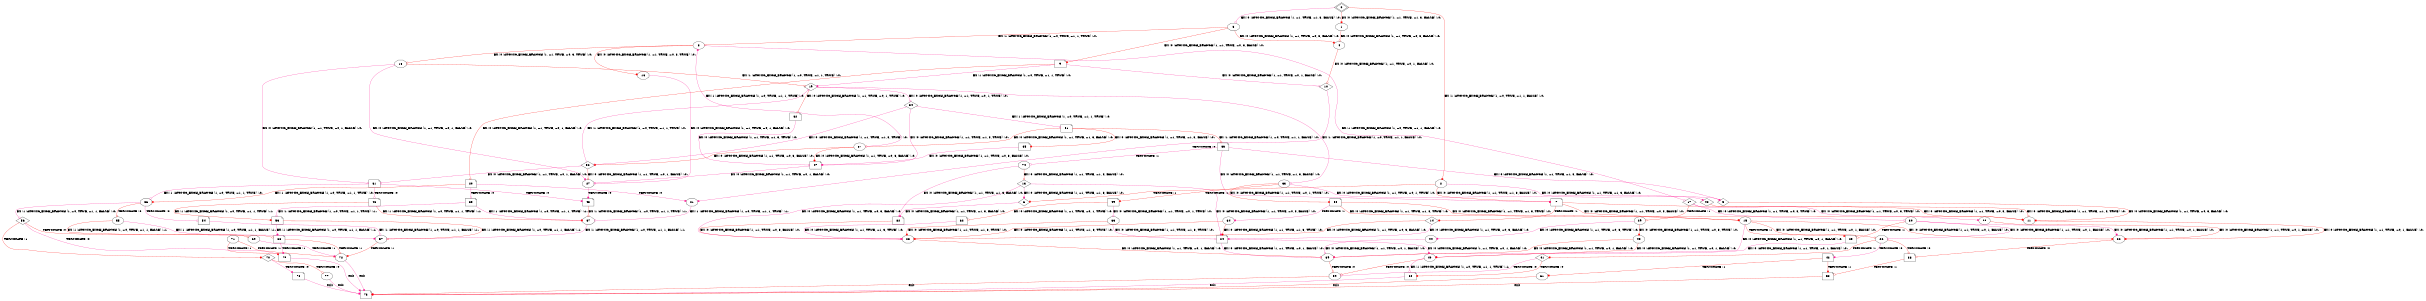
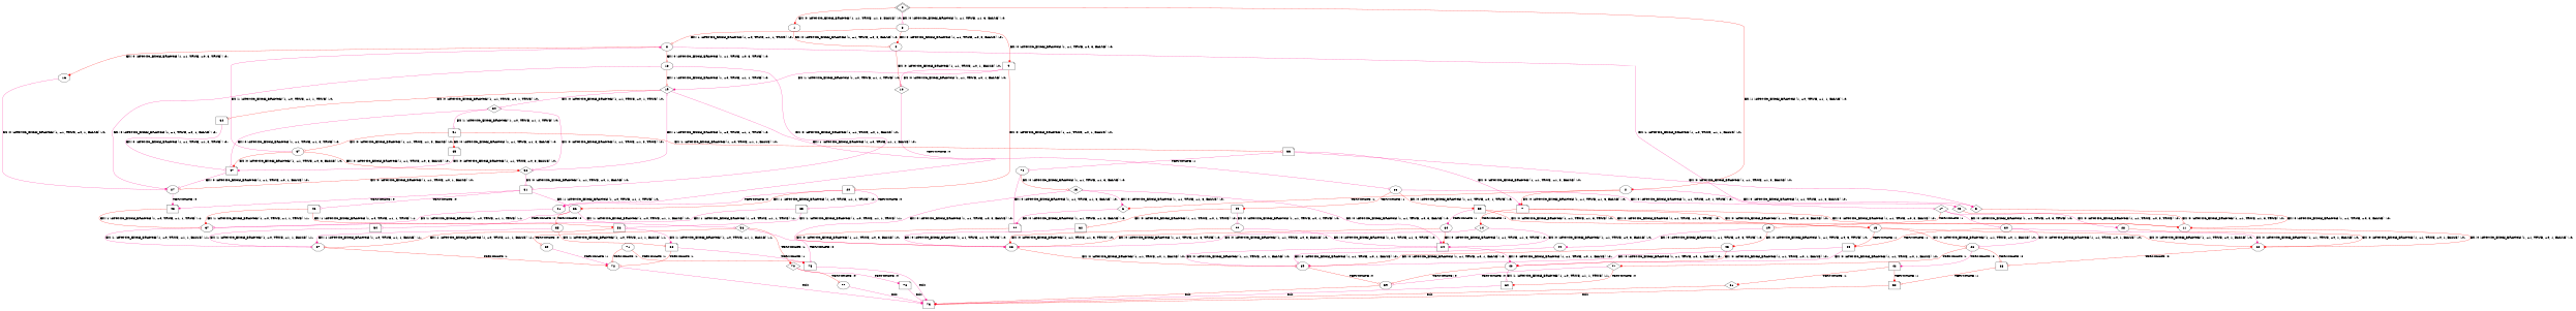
  digraph {
    node [shape=note]
    edge [arrowhead=odot color=red]
    0 [peripheries=2 shape=diamond]
    1 [shape=octagon]
    2 [shape=octagon]
    3 [shape=octagon]
    4 [shape=ellipse]
    5 [shape=diamond]
    6 [shape=diamond]
    7
    8 [shape=ellipse]
    9
    10 [shape=diamond]
    11 [shape=ellipse]
    n13 [label=82]
    14 [shape=diamond]
    15 [shape=ellipse]
    16 [shape=octagon]
    17 [shape=diamond]
    18 [shape=octagon]
    19 [shape=diamond]
    20
    21 [shape=octagon]
    22 [shape=octagon]
    23 [shape=octagon]
    13 [shape=diamond]
    24
    25
    26 [shape=octagon]
    27 [shape=octagon]
    28 [shape=ellipse]
    29 [shape=ellipse]
    30 [shape=ellipse]
    31
    32
    33 [shape=ellipse]
    34 [shape=diamond]
    35
    36 [shape=octagon]
    37 [shape=octagon]
    38
    39 [shape=octagon]
    40 [shape=ellipse]
    41 [shape=diamond]
    42
    43
    44 [shape=ellipse]
    45 [shape=octagon]
    46
    47
    48 [shape=diamond]
    49
    50
    51
    52 [shape=diamond]
    53
    54
    55 [shape=ellipse]
    56 [shape=diamond]
    57 [shape=octagon]
    58
    59 [shape=octagon]
    60
-   61 [shape=octagon]
+   61 [shape=diamond]
    62
    63 [shape=octagon]
    64 [shape=ellipse]
    65
    66
    67 [shape=ellipse]
    68
    69 [shape=octagon]
    70 [shape=diamond]
    75
    72 [shape=octagon]
    73
    74 [shape=octagon]
    76
    77 [shape=ellipse]
    71 [shape=octagon]
    0 -> 1 [arrowhead=dot label="EX !0 !ATOMIC_EXCH_BRANCH (1, +1, TRUE, +1, 3, FALSE) !:0:"]
    0 -> 2 [arrowhead=dot label="EX !1 !ATOMIC_EXCH_BRANCH (1, +0, TRUE, +1, 1, FALSE) !:0:"]
    0 -> 3 [color=deeppink label="EX !0 !ATOMIC_EXCH_BRANCH (1, +1, TRUE, +1, 3, FALSE) !:0:"]
    1 -> 4 [label="EX !0 !ATOMIC_EXCH_BRANCH (1, +1, TRUE, +0, 3, FALSE) !:0:"]
    2 -> 5 [color=deeppink label="EX !0 !ATOMIC_EXCH_BRANCH (1, +1, TRUE, +1, 3, FALSE) !:0:"]
    2 -> 6 [arrowhead=dot label="TERMINATE !1"]
    2 -> 7 [arrowhead=dot label="EX !0 !ATOMIC_EXCH_BRANCH (1, +1, TRUE, +1, 3, FALSE) !:0:"]
    3 -> 4 [arrowhead=dot label="EX !0 !ATOMIC_EXCH_BRANCH (1, +1, TRUE, +0, 3, FALSE) !:0:"]
    3 -> 8 [label="EX !1 !ATOMIC_EXCH_BRANCH (1, +0, TRUE, +1, 1, TRUE) !:0:"]
    3 -> 9 [arrowhead=dot label="EX !0 !ATOMIC_EXCH_BRANCH (1, +1, TRUE, +0, 3, FALSE) !:0:"]
    4 -> 10 [label="EX !0 !ATOMIC_EXCH_BRANCH (1, +1, TRUE, +0, 1, FALSE) !:0:"]
    5 -> 11 [arrowhead=dot label="EX !0 !ATOMIC_EXCH_BRANCH (1, +1, TRUE, +0, 3, FALSE) !:0:"]
    6 -> n13 [arrowhead=dot color=deeppink label="EX !0 !ATOMIC_EXCH_BRANCH (1, +1, TRUE, +1, 3, FALSE) !:0:"]
    7 -> 11 [arrowhead=dot label="EX !0 !ATOMIC_EXCH_BRANCH (1, +1, TRUE, +0, 3, FALSE) !:0:"]
    7 -> 14 [arrowhead=dot label="TERMINATE !1"]
    7 -> 15 [arrowhead=dot label="EX !0 !ATOMIC_EXCH_BRANCH (1, +1, TRUE, +0, 3, FALSE) !:0:"]
    8 -> 16 [arrowhead=dot label="EX !0 !ATOMIC_EXCH_BRANCH (1, +1, TRUE, +0, 3, TRUE) !:0:"]
    8 -> 17 [color=deeppink label="EX !1 !ATOMIC_EXCH_BRANCH (1, +0, TRUE, +1, 1, FALSE) !:0:"]
    8 -> 18 [label="EX !0 !ATOMIC_EXCH_BRANCH (1, +1, TRUE, +0, 3, TRUE) !:0:"]
    9 -> 10 [color=deeppink label="EX !0 !ATOMIC_EXCH_BRANCH (1, +1, TRUE, +0, 1, FALSE) !:0:"]
    9 -> 19 [arrowhead=dot color=deeppink label="EX !1 !ATOMIC_EXCH_BRANCH (1, +0, TRUE, +1, 1, TRUE) !:0:"]
    9 -> 20 [label="EX !0 !ATOMIC_EXCH_BRANCH (1, +1, TRUE, +0, 1, FALSE) !:0:"]
    10 -> 21 [arrowhead=dot color=deeppink label="TERMINATE !0"]
    11 -> 22 [arrowhead=dot label="EX !0 !ATOMIC_EXCH_BRANCH (1, +1, TRUE, +0, 1, FALSE) !:0:"]
    n13 -> 23 [label="EX !0 !ATOMIC_EXCH_BRANCH (1, +1, TRUE, +0, 3, FALSE) !:0:"]
-   14 -> 23 [arrowhead=dot label="EX !0 !ATOMIC_EXCH_BRANCH (1, +1, TRUE, +0, 3, FALSE) !:0:"]
+   14 -> 23 [arrowhead=dot color=deeppink label="EX !0 !ATOMIC_EXCH_BRANCH (1, +1, TRUE, +0, 3, FALSE) !:0:"]
    14 -> 24 [arrowhead=dot color=deeppink label="EX !0 !ATOMIC_EXCH_BRANCH (1, +1, TRUE, +0, 3, FALSE) !:0:"]
    15 -> 22 [arrowhead=dot label="EX !0 !ATOMIC_EXCH_BRANCH (1, +1, TRUE, +0, 1, FALSE) !:0:"]
    15 -> 25 [arrowhead=dot label="TERMINATE !1"]
    15 -> 26 [label="EX !0 !ATOMIC_EXCH_BRANCH (1, +1, TRUE, +0, 1, FALSE) !:0:"]
    16 -> 27 [color=deeppink label="EX !0 !ATOMIC_EXCH_BRANCH (1, +1, TRUE, +0, 1, FALSE) !:0:"]
    17 -> 28 [arrowhead=dot color=deeppink label="EX !0 !ATOMIC_EXCH_BRANCH (1, +1, TRUE, +0, 3, TRUE) !:0:"]
    17 -> 29 [label="TERMINATE !1"]
    17 -> 30 [color=deeppink label="EX !0 !ATOMIC_EXCH_BRANCH (1, +1, TRUE, +0, 3, TRUE) !:0:"]
    18 -> 19 [label="EX !1 !ATOMIC_EXCH_BRANCH (1, +0, TRUE, +1, 1, TRUE) !:0:"]
    18 -> 27 [arrowhead=dot color=deeppink label="EX !0 !ATOMIC_EXCH_BRANCH (1, +1, TRUE, +0, 1, FALSE) !:0:"]
    18 -> 31 [color=deeppink label="EX !0 !ATOMIC_EXCH_BRANCH (1, +1, TRUE, +0, 1, FALSE) !:0:"]
    19 -> 32 [label="EX !0 !ATOMIC_EXCH_BRANCH (1, +1, TRUE, +0, 1, TRUE) !:0:"]
    19 -> 33 [color=deeppink label="EX !1 !ATOMIC_EXCH_BRANCH (1, +0, TRUE, +1, 1, FALSE) !:0:"]
    19 -> 34 [color=deeppink label="EX !0 !ATOMIC_EXCH_BRANCH (1, +1, TRUE, +0, 1, TRUE) !:0:"]
    20 -> 21 [arrowhead=dot color=deeppink label="TERMINATE !0"]
    20 -> 35 [color=deeppink label="TERMINATE !0"]
    20 -> 36 [arrowhead=dot label="EX !1 !ATOMIC_EXCH_BRANCH (1, +0, TRUE, +1, 1, TRUE) !:0:"]
    21 -> 37 [color=deeppink label="EX !1 !ATOMIC_EXCH_BRANCH (1, +0, TRUE, +1, 1, TRUE) !:1:"]
    22 -> 38 [label="TERMINATE !0"]
    23 -> 39 [label="EX !0 !ATOMIC_EXCH_BRANCH (1, +1, TRUE, +0, 1, FALSE) !:0:"]
    13 -> 6 [arrowhead=dot color=deeppink label="EX !0 !ATOMIC_EXCH_BRANCH (1, +1, TRUE, +1, 3, FALSE) !:0:"]
    13 -> 23 [color=deeppink label="EX !0 !ATOMIC_EXCH_BRANCH (1, +1, TRUE, +0, 3, FALSE) !:0:"]
    13 -> 24 [arrowhead=dot color=deeppink label="EX !0 !ATOMIC_EXCH_BRANCH (1, +1, TRUE, +0, 3, FALSE) !:0:"]
    24 -> 39 [color=deeppink label="EX !0 !ATOMIC_EXCH_BRANCH (1, +1, TRUE, +0, 1, FALSE) !:0:"]
    24 -> 40 [arrowhead=dot color=deeppink label="EX !0 !ATOMIC_EXCH_BRANCH (1, +1, TRUE, +0, 1, FALSE) !:0:"]
-   15 -> 39 [arrowhead=dot color=deeppink label="EX !0 !ATOMIC_EXCH_BRANCH (1, +1, TRUE, +0, 1, FALSE) !:0:"]
+   25 -> 39 [arrowhead=dot color=deeppink label="EX !0 !ATOMIC_EXCH_BRANCH (1, +1, TRUE, +0, 1, FALSE) !:0:"]
    25 -> 40 [arrowhead=dot color=deeppink label="EX !0 !ATOMIC_EXCH_BRANCH (1, +1, TRUE, +0, 1, FALSE) !:0:"]
    26 -> 38 [label="TERMINATE !0"]
    26 -> 41 [arrowhead=dot label="TERMINATE !1"]
    26 -> 42 [arrowhead=dot color=deeppink label="TERMINATE !0"]
    27 -> 43 [arrowhead=dot color=deeppink label="TERMINATE !0"]
    28 -> 22 [label="EX !0 !ATOMIC_EXCH_BRANCH (1, +1, TRUE, +0, 1, FALSE) !:0:"]
    29 -> 44 [arrowhead=dot color=deeppink label="EX !0 !ATOMIC_EXCH_BRANCH (1, +1, TRUE, +0, 3, TRUE) !:0:"]
    29 -> 45 [arrowhead=dot label="EX !0 !ATOMIC_EXCH_BRANCH (1, +1, TRUE, +0, 3, TRUE) !:0:"]
    30 -> 22 [arrowhead=dot color=deeppink label="EX !0 !ATOMIC_EXCH_BRANCH (1, +1, TRUE, +0, 1, FALSE) !:0:"]
    30 -> 25 [label="TERMINATE !1"]
    30 -> 26 [color=deeppink label="EX !0 !ATOMIC_EXCH_BRANCH (1, +1, TRUE, +0, 1, FALSE) !:0:"]
    31 -> 36 [color=deeppink label="EX !1 !ATOMIC_EXCH_BRANCH (1, +0, TRUE, +1, 1, TRUE) !:0:"]
    31 -> 43 [arrowhead=dot color=deeppink label="TERMINATE !0"]
    31 -> 46 [color=deeppink label="TERMINATE !0"]
    32 -> 47 [color=deeppink label="EX !0 !ATOMIC_EXCH_BRANCH (1, +1, TRUE, +1, 3, TRUE) !:0:"]
    33 -> 48 [arrowhead=dot color=deeppink label="EX !0 !ATOMIC_EXCH_BRANCH (1, +1, TRUE, +0, 1, TRUE) !:0:"]
    33 -> 49 [arrowhead=dot label="TERMINATE !1"]
    33 -> 50 [arrowhead=dot label="EX !0 !ATOMIC_EXCH_BRANCH (1, +1, TRUE, +0, 1, TRUE) !:0:"]
    34 -> 47 [color=deeppink label="EX !0 !ATOMIC_EXCH_BRANCH (1, +1, TRUE, +1, 3, TRUE) !:0:"]
    34 -> 51 [color=deeppink label="EX !1 !ATOMIC_EXCH_BRANCH (1, +0, TRUE, +1, 1, TRUE) !:0:"]
    34 -> 52 [color=deeppink label="EX !0 !ATOMIC_EXCH_BRANCH (1, +1, TRUE, +1, 3, TRUE) !:0:"]
    35 -> 37 [color=deeppink label="EX !1 !ATOMIC_EXCH_BRANCH (1, +0, TRUE, +1, 1, TRUE) !:1:"]
    35 -> 53 [color=deeppink label="EX !1 !ATOMIC_EXCH_BRANCH (1, +0, TRUE, +1, 1, TRUE) !:1:"]
    36 -> 54 [color=deeppink label="TERMINATE !0"]
    36 -> 55 [label="TERMINATE !0"]
    36 -> 56 [color=deeppink label="EX !1 !ATOMIC_EXCH_BRANCH (1, +0, TRUE, +1, 1, FALSE) !:0:"]
    37 -> 57 [color=deeppink label="EX !1 !ATOMIC_EXCH_BRANCH (1, +0, TRUE, +1, 1, FALSE) !:1:"]
    38 -> 58 [label="TERMINATE !1"]
    39 -> 59 [label="TERMINATE !0"]
    40 -> 59 [label="TERMINATE !0"]
    40 -> 60 [color=deeppink label="EX !1 !ATOMIC_EXCH_BRANCH (1, +0, TRUE, +1, 1, TRUE) !:1:"]
    41 -> 59 [color=deeppink label="TERMINATE !0"]
    41 -> 60 [arrowhead=dot label="TERMINATE !0"]
    42 -> 58 [arrowhead=dot label="TERMINATE !1"]
    42 -> 61 [arrowhead=dot label="TERMINATE !1"]
    43 -> 37 [label="EX !1 !ATOMIC_EXCH_BRANCH (1, +0, TRUE, +1, 1, TRUE) !:1:"]
    44 -> 39 [color=deeppink label="EX !0 !ATOMIC_EXCH_BRANCH (1, +1, TRUE, +0, 1, FALSE) !:0:"]
    45 -> 39 [label="EX !0 !ATOMIC_EXCH_BRANCH (1, +1, TRUE, +0, 1, FALSE) !:0:"]
    45 -> 40 [arrowhead=dot label="EX !0 !ATOMIC_EXCH_BRANCH (1, +1, TRUE, +0, 1, FALSE) !:0:"]
    46 -> 37 [arrowhead=dot label="EX !1 !ATOMIC_EXCH_BRANCH (1, +0, TRUE, +1, 1, TRUE) !:1:"]
    46 -> 53 [arrowhead=dot label="EX !1 !ATOMIC_EXCH_BRANCH (1, +0, TRUE, +1, 1, TRUE) !:1:"]
    47 -> 27 [color=deeppink label="EX !0 !ATOMIC_EXCH_BRANCH (1, +1, TRUE, +0, 1, FALSE) !:0:"]
    48 -> 11 [label="EX !0 !ATOMIC_EXCH_BRANCH (1, +1, TRUE, +1, 3, TRUE) !:0:"]
    49 -> 62 [label="EX !0 !ATOMIC_EXCH_BRANCH (1, +1, TRUE, +0, 1, TRUE) !:0:"]
    49 -> 63 [color=deeppink label="EX !0 !ATOMIC_EXCH_BRANCH (1, +1, TRUE, +0, 1, TRUE) !:0:"]
    50 -> 11 [label="EX !0 !ATOMIC_EXCH_BRANCH (1, +1, TRUE, +1, 3, TRUE) !:0:"]
    50 -> 15 [label="EX !0 !ATOMIC_EXCH_BRANCH (1, +1, TRUE, +1, 3, TRUE) !:0:"]
    50 -> 64 [arrowhead=dot color=deeppink label="TERMINATE !1"]
    51 -> 65 [arrowhead=dot label="EX !0 !ATOMIC_EXCH_BRANCH (1, +1, TRUE, +1, 3, FALSE) !:0:"]
    51 -> 66 [label="EX !1 !ATOMIC_EXCH_BRANCH (1, +0, TRUE, +1, 1, FALSE) !:0:"]
    51 -> 67 [label="EX !0 !ATOMIC_EXCH_BRANCH (1, +1, TRUE, +1, 3, FALSE) !:0:"]
    52 -> 19 [color=deeppink label="EX !1 !ATOMIC_EXCH_BRANCH (1, +0, TRUE, +1, 1, TRUE) !:0:"]
    52 -> 27 [label="EX !0 !ATOMIC_EXCH_BRANCH (1, +1, TRUE, +0, 1, FALSE) !:0:"]
    52 -> 31 [color=deeppink label="EX !0 !ATOMIC_EXCH_BRANCH (1, +1, TRUE, +0, 1, FALSE) !:0:"]
    53 -> 57 [label="EX !1 !ATOMIC_EXCH_BRANCH (1, +0, TRUE, +1, 1, FALSE) !:1:"]
    53 -> 68 [arrowhead=dot color=deeppink label="EX !1 !ATOMIC_EXCH_BRANCH (1, +0, TRUE, +1, 1, FALSE) !:1:"]
    54 -> 57 [color=deeppink label="EX !1 !ATOMIC_EXCH_BRANCH (1, +0, TRUE, +1, 1, FALSE) !:1:"]
    55 -> 57 [arrowhead=dot color=deeppink label="EX !1 !ATOMIC_EXCH_BRANCH (1, +0, TRUE, +1, 1, FALSE) !:1:"]
    55 -> 68 [label="EX !1 !ATOMIC_EXCH_BRANCH (1, +0, TRUE, +1, 1, FALSE) !:1:"]
    56 -> 69 [label="TERMINATE !0"]
    56 -> 70 [arrowhead=dot label="TERMINATE !1"]
    56 -> 75 [color=deeppink label="TERMINATE !0"]
    57 -> 72 [arrowhead=dot label="TERMINATE !1"]
    58 -> 73 [arrowhead=dot label=exit]
    59 -> 73 [label=exit]
    60 -> 73 [color=deeppink label=exit]
    61 -> 73 [label=exit]
    62 -> 23 [arrowhead=dot color=deeppink label="EX !0 !ATOMIC_EXCH_BRANCH (1, +1, TRUE, +1, 3, TRUE) !:0:"]
    63 -> 23 [arrowhead=dot label="EX !0 !ATOMIC_EXCH_BRANCH (1, +1, TRUE, +1, 3, TRUE) !:0:"]
    63 -> 24 [color=deeppink label="EX !0 !ATOMIC_EXCH_BRANCH (1, +1, TRUE, +1, 3, TRUE) !:0:"]
    64 -> 23 [label="EX !0 !ATOMIC_EXCH_BRANCH (1, +1, TRUE, +1, 3, TRUE) !:0:"]
    64 -> 24 [arrowhead=dot label="EX !0 !ATOMIC_EXCH_BRANCH (1, +1, TRUE, +1, 3, TRUE) !:0:"]
    65 -> 47 [arrowhead=dot color=deeppink label="EX !0 !ATOMIC_EXCH_BRANCH (1, +1, TRUE, +0, 3, FALSE) !:0:"]
    66 -> 5 [arrowhead=dot color=deeppink label="EX !0 !ATOMIC_EXCH_BRANCH (1, +1, TRUE, +1, 3, FALSE) !:0:"]
    66 -> 7 [arrowhead=dot color=deeppink label="EX !0 !ATOMIC_EXCH_BRANCH (1, +1, TRUE, +1, 3, FALSE) !:0:"]
    66 -> 74 [color=deeppink label="TERMINATE !1"]
    67 -> 8 [arrowhead=dot color=deeppink label="EX !1 !ATOMIC_EXCH_BRANCH (1, +0, TRUE, +1, 1, TRUE) !:0:"]
    67 -> 47 [arrowhead=dot label="EX !0 !ATOMIC_EXCH_BRANCH (1, +1, TRUE, +0, 3, FALSE) !:0:"]
    67 -> 52 [arrowhead=dot label="EX !0 !ATOMIC_EXCH_BRANCH (1, +1, TRUE, +0, 3, FALSE) !:0:"]
    68 -> 75 [arrowhead=dot color=deeppink label="TERMINATE !1"]
    68 -> 72 [label="TERMINATE !1"]
    69 -> 72 [arrowhead=dot color=deeppink label="TERMINATE !1"]
    70 -> 76 [arrowhead=dot color=deeppink label="TERMINATE !0"]
    70 -> 77 [label="TERMINATE !0"]
    75 -> 73 [arrowhead=dot color=deeppink label=exit]
    72 -> 73 [arrowhead=dot color=deeppink label=exit]
    74 -> n13 [color=deeppink label="EX !0 !ATOMIC_EXCH_BRANCH (1, +1, TRUE, +1, 3, FALSE) !:0:"]
    74 -> 13 [label="EX !0 !ATOMIC_EXCH_BRANCH (1, +1, TRUE, +1, 3, FALSE) !:0:"]
    76 -> 73 [color=deeppink label=exit]
    77 -> 73 [arrowhead=dot color=deeppink label=exit]
    71 -> 75 [arrowhead=dot label="TERMINATE !1"]
    71 -> 72 [label="TERMINATE !1"]
  }
